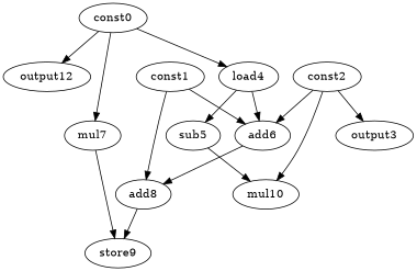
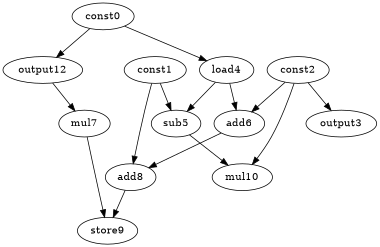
  digraph {
    node [opcode=const]
    edge [operand=0]
    load4 [opcode=load]
    const0
    mul7 [opcode=mul]
    output12 [opcode=output]
    sub5 [opcode=sub]
    add6 [opcode=add]
    store9 [opcode=store]
    const1
    add8 [opcode=add]
    mul10 [opcode=mul]
    output3 [opcode=output]
    const2
    load4 -> sub5 [operand=1]
    load4 -> add6 [operand=1]
    const0 -> load4
-   const0 -> mul7
+   output12 -> mul7
    const0 -> output12
    mul7 -> store9
    sub5 -> mul10 [operand=1]
    add6 -> add8 [operand=1]
-   const1 -> add6
+   const1 -> sub5
    const1 -> add8
    add8 -> store9 [operand=1]
    const2 -> add6
    const2 -> mul10
    const2 -> output3
  }
